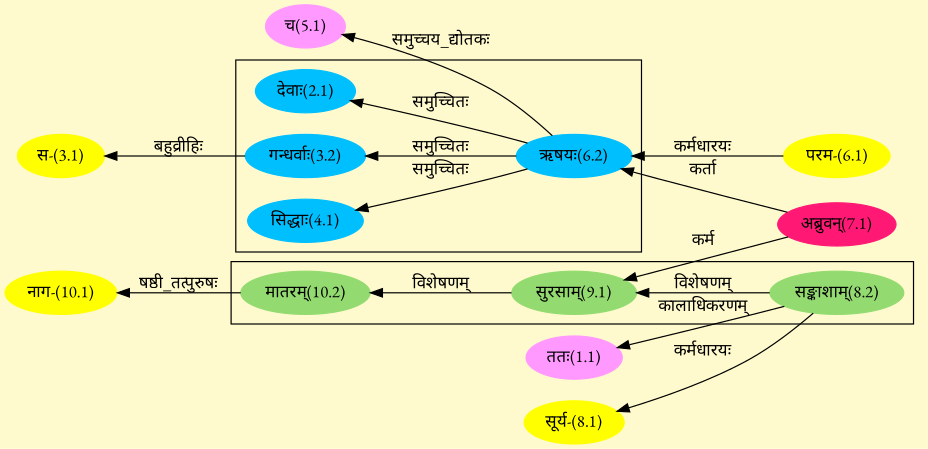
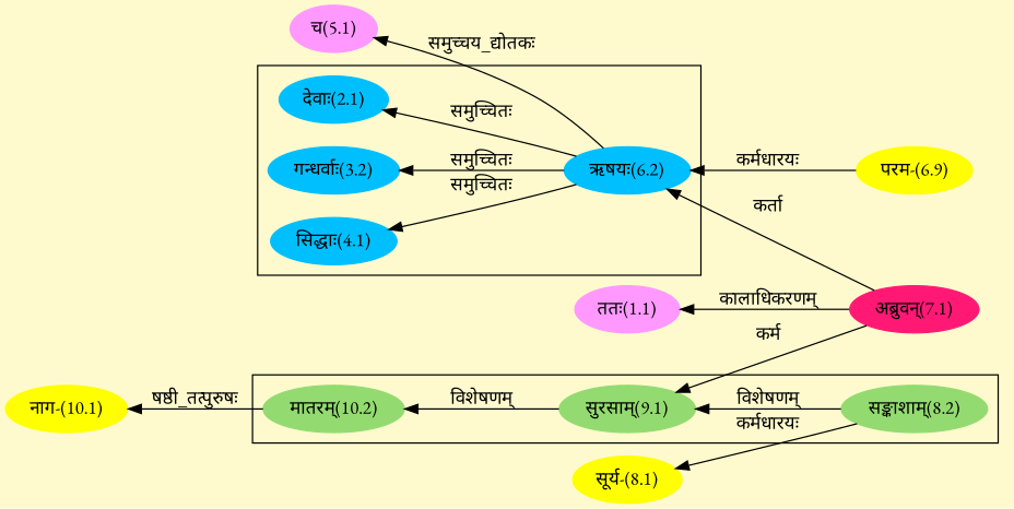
  digraph {
    bgcolor=lemonchiffon1
    compound=true
    fontname="EB Garamond"
    rankdir=LR
    node [color="#00BFFF" fontname="EB Garamond" style=filled]
    edge [dir=back fontname="EB Garamond"]
    n1 [label="देवाः(2.1)"]
    n2 [label="ऋषयः(6.2)"]
    n3 [label="गन्धर्वाः(3.2)"]
    n4 [label="सिद्धाः(4.1)"]
    n5 [color="#93DB70" label="सङ्काशाम्(8.2)"]
    n6 [color="#93DB70" label="सुरसाम्(9.1)"]
    n7 [color="#93DB70" label="मातरम्(10.2)"]
    n8 [color="#FF1975" label="अब्रुवन्(7.1)"]
-   n9 [color="#FFFF00" label="परम-(6.1)"]
+   n9 [color="#FFFF00" label="परम-(6.9)"]
    n10 [color="#FF99FF" label="ततः(1.1)"]
-   n11 [color="#FFFF00" label="स-(3.1)"]
    n12 [color="#FF99FF" label="च(5.1)"]
    n13 [color="#FFFF00" label="सूर्य-(8.1)"]
    n14 [color="#FFFF00" label="नाग-(10.1)"]
    subgraph cluster_1 {
      n1
      n2
      n3
      n4
    }
    subgraph cluster_2 {
      n5
      n6
      n7
    }
    n1 -> n2 [label="समुच्चितः"]
    n2 -> n8 [label="कर्ता"]
    n2 -> n9 [label="कर्मधारयः"]
    n3 -> n2 [label="समुच्चितः"]
    n4 -> n2 [label="समुच्चितः"]
    n6 -> n5 [label="विशेषणम्"]
    n6 -> n8 [label="कर्म"]
    n7 -> n6 [label="विशेषणम्"]
-   n10 -> n5 [label="कालाधिकरणम्"]
-   n11 -> n3 [label="बहुव्रीहिः"]
+   n10 -> n8 [label="कालाधिकरणम्"]
    n12 -> n2 [label="समुच्चय_द्योतकः"]
    n13 -> n5 [label="कर्मधारयः"]
    n14 -> n7 [label="षष्ठी_तत्पुरुषः"]
  }
